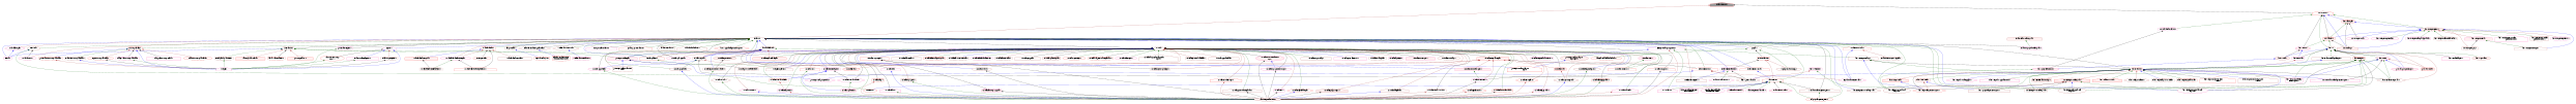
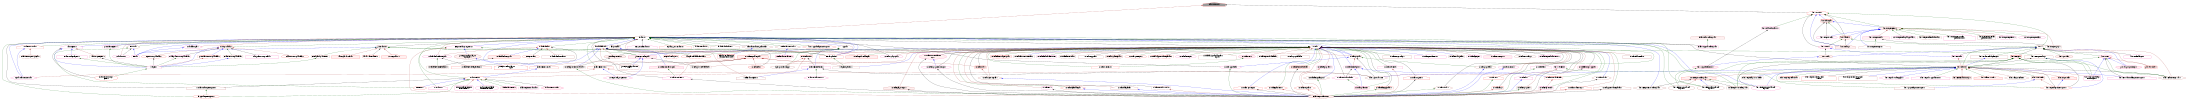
  digraph {
    node [color=brown fillcolor=white fontname=Helvetica fontsize=10 shape=cylinder style=filled]
    edge [color=darkgreen dir=back fontname=Helvetica fontsize=10 labelfontname=Helvetica labelfontsize=10 style=solid]
    n1 [color=red fillcolor=grey60 fontcolor=black height=0.2 label="BlueprintSupport.h" shape=house width=0.4]
    n2 [height=0.2 label="Blueprint.h" shape=house width=0.4]
    n3 [color=red height=0.2 label="RigVMFunction.h" shape=house width=0.4]
    n4 [height=0.2 label="AnimBlueprint.h" width=0.4]
    n5 [color=deeppink height=0.2 label="Engine.h" width=0.4]
    n6 [color=red height=0.2 label="EngineSharedPCH.h" shape=house width=0.4]
    n7 [color=deeppink height=0.2 label="AnimBlueprintFactory.h" width=0.4]
    n8 [color=red height=0.2 label="BPVariableDragDropAction.h" shape=ellipse width=0.4]
    n9 [height=0.2 label="BehaviorTree.h" width=0.4]
    n10 [color=red height=0.2 label="BlueprintEditor.h" shape=house width=0.4]
    n11 [height=0.2 label="MyBlueprintItemDragDropAction.h" shape=house width=0.4]
    n12 [color=red height=0.2 label="BlueprintEditorModule.h" shape=house width=0.4]
-   n13 [color=deeppink height=0.2 label="BlueprintEditorSettings.h" width=0.4]
+   n13 [color=deeppink height=0.2 label="BlueprintEditorSettings.h" shape=house width=0.4]
    n14 [color=red height=0.2 label="BlueprintEditorUtils.h" shape=house width=0.4]
    n15 [color=deeppink height=0.2 label="GameModeInfoCustomizer.h" shape=ellipse width=0.4]
-   n16 [color=deeppink height=0.2 label="Factory.h" shape=house width=0.4]
+   n16 [color=deeppink height=0.2 label="BlueprintFactory.h" shape=house width=0.4]
    n17 [color=deeppink height=0.2 label="BlueprintVariableNodeSpawner.h" width=0.4]
    n18 [color=deeppink height=0.2 label="DisplayClusterBlueprint.h" shape=house width=0.4]
    n19 [color=deeppink height=0.2 label="EdGraphSchema_K2_Actions.h" shape=house width=0.4]
    n20 [color=red height=0.2 label="RigVMBlueprint.h" width=0.4]
    n21 [color=deeppink height=0.2 label="RigVMEdGraphFunctionRefNode\lSpawner.h" shape=ellipse width=0.4]
    n22 [height=0.2 label="RigVMEdGraphEnumNodeSpawner.h" shape=ellipse width=0.4]
    n23 [height=0.2 label="RigVMEdGraphTemplateNode\lSpawner.h" shape=ellipse width=0.4]
    n24 [height=0.2 label="RigVMEdGraphUnitNodeSpawner.h" width=0.4]
    n25 [height=0.2 label="RigVMEdGraphVariableNode\lSpawner.h" shape=ellipse width=0.4]
    n26 [height=0.2 label="Variable.h" shape=house width=0.4]
    n27 [color=red height=0.2 label="GameplayAbilityBlueprint.h" shape=house width=0.4]
    n28 [height=0.2 label="GeometryCollectionAssetNodes.h" shape=ellipse width=0.4]
    n29 [height=0.2 label="K2Node.h" shape=ellipse width=0.4]
-   n30 [color=deeppink height=0.2 label="K2Node_FunctionEntry.h" width=0.4]
+   n30 [color=deeppink height=0.2 label="K2Node_FunctionEntry.h" shape=house width=0.4]
    n31 [color=deeppink height=0.2 label="K2Node_MakeVariable.h" shape=ellipse width=0.4]
    n32 [height=0.2 label="K2Node_Variable.h" width=0.4]
    n33 [color=deeppink height=0.2 label="K2Node_VariableGet.h" shape=ellipse width=0.4]
    n34 [height=0.2 label="K2Node_VariableSet.h" shape=ellipse width=0.4]
    n35 [color=red height=0.2 label="KismetEditorUtilities.h" shape=house width=0.4]
    n36 [height=0.2 label="LevelScriptBlueprint.h" width=0.4]
    n37 [height=0.2 label="LevelSequenceDirector.h" shape=house width=0.4]
    n38 [height=0.2 label="MemberReference.h" width=0.4]
    n39 [color=deeppink height=0.2 label="MovementUtils.h" shape=ellipse width=0.4]
    n40 [color=red height=0.2 label="MovieSceneEvent.h" width=0.4]
    n41 [color=deeppink height=0.2 label="MovieSceneEventSectionBase.h" shape=ellipse width=0.4]
    n42 [color=red height=0.2 label="RigVMVariableDetailCustomization.h" shape=ellipse width=0.4]
    n43 [height=0.2 label="SCS_Node.h" shape=ellipse width=0.4]
    n44 [color=red height=0.2 label="ThumbnailHelpers.h" width=0.4]
    n45 [color=deeppink height=0.2 label="TimelineTemplate.h" shape=ellipse width=0.4]
    n46 [height=0.2 label="WidgetBlueprintCompiler.h" shape=ellipse width=0.4]
    n47 [height=0.2 label="WidgetBlueprintFactory.h" shape=house width=0.4]
    n48 [height=0.2 label="RigVM.h" width=0.4]
    n49 [color=deeppink height=0.2 label="RigVMDeveloperTypeUtils.h" width=0.4]
    n50 [fillcolor="#FFF0F0" height=0.2 label="RigVMDispatchFactory.h" shape=ellipse width=0.4]
    n51 [color=red fillcolor="#FFF0F0" height=0.2 label="RigVMRegistry.h" width=0.4]
    n52 [fillcolor="#FFF0F0" height=0.2 label="RigVMSchema.h" shape=house width=0.4]
    n53 [color=deeppink fillcolor="#FFF0F0" height=0.2 label="RigVMStruct.h" shape=ellipse width=0.4]
    n54 [color=red fillcolor="#FFF0F0" height=0.2 label="RigVMTemplate.h" width=0.4]
    n55 [color=deeppink fillcolor="#FFF0F0" height=0.2 label="AnimGraphNode_Base.h" shape=house width=0.4]
    n56 [color=red fillcolor="#FFF0F0" height=0.2 label="AnimInstanceProxy.h" shape=house width=0.4]
    n57 [height=0.2 label="EditorParentPlayerListObj.h" width=0.4]
    n58 [color=red fillcolor="#FFF0F0" height=0.2 label="IPersonaPreviewScene.h" shape=house width=0.4]
    n59 [color=red height=0.2 label="PreviewMeshCollection.h" width=0.4]
    n60 [height=0.2 label="UnrealEdSharedPCH.h" shape=house width=0.4]
    n61 [color=deeppink height=0.2 label="UnrealEd.h" shape=house width=0.4]
    n62 [color=red height=0.2 label="BTTask_RunBehavior.h" width=0.4]
    n63 [color=deeppink height=0.2 label="BlueprintDragDropMenuItem.h" width=0.4]
    n64 [color=deeppink fillcolor="#FFF0F0" height=0.2 label="BlueprintEditorModes.h" shape=ellipse width=0.4]
    n65 [color=deeppink height=0.2 label="IDisplayClusterConfigurator\lBlueprintEditor.h" width=0.4]
    n66 [color=deeppink height=0.2 label="SBlueprintEditorSelected\lDebugObjectWidget.h" shape=ellipse width=0.4]
    n67 [color=deeppink height=0.2 label="SMyBlueprint.h" shape=house width=0.4]
    n68 [color=red height=0.2 label="SSCSEditor.h" shape=ellipse width=0.4]
    n69 [color=deeppink fillcolor="#FFF0F0" height=0.2 label="WidgetBlueprintEditor.h" width=0.4]
    n70 [color=deeppink height=0.2 label="BlueprintTypePromotion.h" shape=ellipse width=0.4]
    n71 [height=0.2 label="SRigVMActionMenu.cpp" shape=ellipse width=0.4]
    n72 [color=deeppink height=0.2 label="AnimGraphNodeAlphaOptions.h" shape=ellipse width=0.4]
    n73 [color=red height=0.2 label="BlueprintFunctionLibrary\lFactory.h" shape=ellipse width=0.4]
    n74 [color=deeppink height=0.2 label="BlueprintInterfaceFactory.h" shape=house width=0.4]
    n75 [height=0.2 label="BlueprintMacroFactory.h" width=0.4]
    n76 [fillcolor="#FFF0F0" height=0.2 label="AnimGraphNode_LinkedAnim\lGraphBase.h" shape=ellipse width=0.4]
    n77 [fillcolor="#FFF0F0" height=0.2 label="BlueprintGraphDefinitions.h" shape=ellipse width=0.4]
    n78 [height=0.2 label="RigVMEdGraphSchema.h" shape=house width=0.4]
    n79 [color=red height=0.2 label="RigVMGraphDetailCustomization.h" shape=ellipse width=0.4]
    n80 [color=deeppink height=0.2 label="RigVMLocalVariableDetail\lCustomization.h" width=0.4]
    n81 [color=deeppink height=0.2 label="RigVMCommentNodeDetailCustomization.h" shape=house width=0.4]
    n82 [color=red fillcolor="#FFF0F0" height=0.2 label="RigVMEdGraphNodeSpawner.h" shape=house width=0.4]
    n83 [fillcolor="#FFF0F0" height=0.2 label="RigVMEditorBlueprintLibrary.h" width=0.4]
    n84 [color=red fillcolor="#FFF0F0" height=0.2 label="RigVMTreeToolkitNode.h" shape=house width=0.4]
    n85 [height=0.2 label="RigVMVariantDetailCustomization.h" shape=house width=0.4]
    n86 [height=0.2 label="SRigVMDetailsInspector.h" shape=ellipse width=0.4]
    n87 [height=0.2 label="SRigVMExecutionStackView.h" shape=ellipse width=0.4]
    n88 [height=0.2 label="SRigVMGraphBreakLinksWidget.h" width=0.4]
    n89 [color=red height=0.2 label="SRigVMGraphChangePinType.h" width=0.4]
    n90 [color=red height=0.2 label="SRigVMGraphFunctionBulkEdit\lWidget.h" shape=house width=0.4]
    n91 [height=0.2 label="SRigVMGraphFunctionLocalization\lWidget.h" shape=house width=0.4]
    n92 [color=red fillcolor="#FFF0F0" height=0.2 label="SRigVMGraphNode.h" shape=house width=0.4]
    n93 [color=deeppink height=0.2 label="SRigVMGraphPinUserDataPath.h" shape=ellipse width=0.4]
    n94 [color=deeppink height=0.2 label="SRigVMGraphPinVariableBinding.h" shape=house width=0.4]
    n95 [fillcolor="#FFF0F0" height=0.2 label="SRigVMLogWidget.h" width=0.4]
    n96 [color=red height=0.2 label="FindInBlueprints.h" width=0.4]
    n97 [height=0.2 label="ImaginaryBlueprintData.h" shape=ellipse width=0.4]
    n98 [color=red height=0.2 label="ReplaceNodeReferencesHelper.h" shape=ellipse width=0.4]
    n99 [color=red height=0.2 label="GeometryCollectionStatic\lMeshToCollectionNode.h" width=0.4]
    n100 [height=0.2 label="K2Node_AnimNodeReference.h" width=0.4]
    n101 [height=0.2 label="K2Node_AssignmentStatement.h" shape=house width=0.4]
    n102 [fillcolor="#FFF0F0" height=0.2 label="K2Node_BaseAsyncTask.h" shape=house width=0.4]
    n103 [color=red fillcolor="#FFF0F0" height=0.2 label="K2Node_BaseMCDelegate.h" shape=house width=0.4]
    n104 [height=0.2 label="K2Node_BitmaskLiteral.h" shape=house width=0.4]
    n105 [color=deeppink height=0.2 label="K2Node_BreakStruct.h" width=0.4]
    n106 [fillcolor="#FFF0F0" height=0.2 label="K2Node_CallFunction.h" shape=ellipse width=0.4]
    n107 [color=deeppink height=0.2 label="K2Node_CastByteToEnum.h" shape=house width=0.4]
-   n108 [height=0.2 label="K2Node_ClassDynamicCast.h" width=0.4]
    n109 [color=deeppink fillcolor="#FFF0F0" height=0.2 label="K2Node_ConstructObjectFrom\lClass.h" shape=ellipse width=0.4]
    n110 [color=deeppink height=0.2 label="K2Node_SpawnActorFromClass.h" shape=ellipse width=0.4]
    n111 [height=0.2 label="K2Node_ConvertAsset.h" width=0.4]
    n112 [color=deeppink height=0.2 label="K2Node_Copy.h" width=0.4]
    n113 [color=red height=0.2 label="K2Node_CreateDelegate.h" shape=ellipse width=0.4]
    n114 [color=deeppink height=0.2 label="K2Node_DeadClass.h" width=0.4]
    n115 [height=0.2 label="K2Node_DelegateSet.h" shape=house width=0.4]
    n116 [height=0.2 label="K2Node_DoOnceMultiInput.h" width=0.4]
    n117 [color=red height=0.2 label="K2Node_DynamicCast.h" shape=house width=0.4]
    n118 [color=red height=0.2 label="K2Node_EaseFunction.h" shape=ellipse width=0.4]
    n119 [color=red fillcolor="#FFF0F0" height=0.2 label="K2Node_EditablePinBase.h" shape=house width=0.4]
    n120 [color=red fillcolor="#FFF0F0" height=0.2 label="K2Node_Tunnel.h" width=0.4]
    n121 [height=0.2 label="K2Node_MacroInstance.h" shape=ellipse width=0.4]
    n122 [color=deeppink fillcolor="#FFF0F0" height=0.2 label="K2Node_EnumEquality.h" shape=house width=0.4]
    n123 [height=0.2 label="K2Node_EnumLiteral.h" shape=ellipse width=0.4]
    n124 [color=red fillcolor="#FFF0F0" height=0.2 label="K2Node_ExecutionSequence.h" width=0.4]
    n125 [color=deeppink height=0.2 label="K2Node_ForEachElementInEnum.h" width=0.4]
    n126 [color=red height=0.2 label="K2Node_FormatText.h" shape=ellipse width=0.4]
    n127 [height=0.2 label="K2Node_GenericToText.h" shape=house width=0.4]
    n128 [color=deeppink height=0.2 label="K2Node_GetArrayItem.h" width=0.4]
    n129 [height=0.2 label="K2Node_GetClassDefaults.h" shape=ellipse width=0.4]
    n130 [color=red height=0.2 label="K2Node_GetDataTableRow.h" width=0.4]
    n131 [color=red fillcolor="#FFF0F0" height=0.2 label="K2Node_GetEnumeratorName.h" width=0.4]
    n132 [height=0.2 label="K2Node_GetNumEnumEntries.h" width=0.4]
    n133 [color=deeppink height=0.2 label="K2Node_GetSequenceBinding.h" width=0.4]
    n134 [height=0.2 label="K2Node_GetSubsystem.h" width=0.4]
    n135 [color=deeppink height=0.2 label="K2Node_IfThenElse.h" shape=house width=0.4]
    n136 [color=red height=0.2 label="K2Node_InputAction.h" shape=house width=0.4]
    n137 [height=0.2 label="K2Node_InputKey.h" shape=ellipse width=0.4]
    n138 [color=deeppink height=0.2 label="K2Node_InputTouch.h" shape=ellipse width=0.4]
    n139 [color=red height=0.2 label="K2Node_Knot.h" shape=house width=0.4]
    n140 [color=red height=0.2 label="K2Node_Literal.h" width=0.4]
    n141 [height=0.2 label="K2Node_LoadAsset.h" shape=house width=0.4]
    n142 [fillcolor="#FFF0F0" height=0.2 label="K2Node_MakeContainer.h" width=0.4]
    n143 [color=deeppink fillcolor="#FFF0F0" height=0.2 label="K2Node_MakeStruct.h" width=0.4]
    n144 [color=red height=0.2 label="K2Node_MapForEach.h" shape=ellipse width=0.4]
    n145 [color=red height=0.2 label="K2Node_PureAssignmentStatement.h" width=0.4]
    n146 [color=deeppink height=0.2 label="K2Node_Select.h" shape=house width=0.4]
    n147 [color=deeppink height=0.2 label="K2Node_Self.h" shape=house width=0.4]
    n148 [color=deeppink height=0.2 label="K2Node_SetForEach.h" shape=ellipse width=0.4]
    n149 [height=0.2 label="K2Node_SetVariableOnPersistent\lFrame.h" shape=house width=0.4]
    n150 [height=0.2 label="K2Node_SpawnActor.h" width=0.4]
    n151 [color=red height=0.2 label="K2Node_StructMemberGet.h" width=0.4]
    n152 [color=deeppink height=0.2 label="K2Node_StructMemberSet.h" shape=ellipse width=0.4]
    n153 [color=deeppink height=0.2 label="K2Node_StructOperation.h" width=0.4]
    n154 [color=deeppink fillcolor="#FFF0F0" height=0.2 label="K2Node_Switch.h" shape=ellipse width=0.4]
    n155 [color=red height=0.2 label="K2Node_SwitchEnum.h" shape=house width=0.4]
    n156 [color=deeppink fillcolor="#FFF0F0" height=0.2 label="K2Node_TemporaryVariable.h" width=0.4]
    n157 [height=0.2 label="K2Node_Timeline.h" shape=ellipse width=0.4]
    n158 [height=0.2 label="K2Node_TransitionRuleGetter.h" width=0.4]
    n159 [color=red height=0.2 label="K2Node_TunnelBoundary.h" shape=house width=0.4]
    n160 [height=0.2 label="K2Node_VariableSetRef.h" shape=house width=0.4]
    n161 [height=0.2 label="BlueprintCompilationManager.h" width=0.4]
    n162 [height=0.2 label="AnimGraphNode_LinkedInput\lPose.h" width=0.4]
    n163 [color=red height=0.2 label="AnimGraphNode_LinkedAnim\lGraph.h" shape=house width=0.4]
    n164 [height=0.2 label="K2Node_CallFunctionOnMember.h" width=0.4]
    n165 [color=red fillcolor="#FFF0F0" height=0.2 label="K2Node_Event.h" shape=ellipse width=0.4]
    n166 [color=deeppink fillcolor="#FFF0F0" height=0.2 label="K2Node_FunctionTerminator.h" shape=house width=0.4]
    n167 [color=red height=0.2 label="ClipboardTypes.h" shape=ellipse width=0.4]
    n168 [color=red fillcolor="#FFF0F0" height=0.2 label="MovieSceneEventChannel.h" shape=house width=0.4]
    n169 [color=red height=0.2 label="MovieSceneEventRepeaterSection.h" shape=house width=0.4]
    n170 [height=0.2 label="MovieSceneEventSystems.h" shape=house width=0.4]
    n171 [height=0.2 label="MovieSceneEventTriggerSection.h" width=0.4]
    n172 [color=red height=0.2 label="AnimBlueprintThumbnailRenderer.h" width=0.4]
    n173 [height=0.2 label="BlueprintThumbnailRenderer.h" width=0.4]
    n174 [color=red height=0.2 label="ClassThumbnailRenderer.h" shape=ellipse width=0.4]
    n175 [color=deeppink height=0.2 label="FleshAssetThumbnailScene.h" shape=house width=0.4]
    n176 [color=deeppink height=0.2 label="SkeletalMeshThumbnailRenderer.h" width=0.4]
    n177 [color=red height=0.2 label="SkeletonThumbnailRenderer.h" shape=ellipse width=0.4]
    n178 [color=deeppink fillcolor="#FFF0F0" height=0.2 label="WidgetBlueprintExtension.h" width=0.4]
    n179 [color=deeppink height=0.2 label="RigVMNewEditor.h" width=0.4]
    n180 [fillcolor="#FFF0F0" height=0.2 label="BlueprintFieldNodeSpawner.h" shape=house width=0.4]
    n181 [color=deeppink fillcolor="#FFF0F0" height=0.2 label="AnimNextAnimationGraph.h" shape=ellipse width=0.4]
    n182 [color=red fillcolor="#FFF0F0" height=0.2 label="AnimNextModule.h" width=0.4]
    n183 [height=0.2 label="RigVMBlueprintGeneratedClass.h" shape=house width=0.4]
    n184 [color=deeppink height=0.2 label="RigVMCodeGenerator.h" shape=house width=0.4]
    n185 [color=deeppink height=0.2 label="RigVMCompiler.h" width=0.4]
    n186 [color=red fillcolor="#FFF0F0" height=0.2 label="RigVMEdGraph.h" width=0.4]
    n187 [color=deeppink fillcolor="#FFF0F0" height=0.2 label="RigVMHost.h" shape=ellipse width=0.4]
    n188 [fillcolor="#FFF0F0" height=0.2 label="RigVMNativized.h" shape=ellipse width=0.4]
    n189 [fillcolor="#FFF0F0" height=0.2 label="RigVMNode.h" shape=ellipse width=0.4]
    n190 [color=deeppink fillcolor="#FFF0F0" height=0.2 label="RigVMVariableDescription.h" shape=ellipse width=0.4]
    n191 [color=deeppink height=0.2 label="RigVMDispatchNode.h" shape=ellipse width=0.4]
    n192 [height=0.2 label="RigVMDispatch_Array.h" width=0.4]
    n193 [color=deeppink height=0.2 label="RigVMDispatch_CallHoisted\lAccessorFunction.h" shape=house width=0.4]
    n194 [height=0.2 label="RigVMDispatch_CallObject\lAccessorFunction.h" width=0.4]
    n195 [color=deeppink height=0.2 label="RigVMDispatch_CastEnum.h" width=0.4]
    n196 [color=deeppink height=0.2 label="RigVMDispatch_CastObject.h" shape=ellipse width=0.4]
    n197 [height=0.2 label="RigVMDispatch_Constant.h" shape=house width=0.4]
    n198 [color=deeppink fillcolor="#FFF0F0" height=0.2 label="RigVMDispatch_Core.h" shape=house width=0.4]
    n199 [color=deeppink height=0.2 label="RigVMDispatch_GetLayerParameter.h" width=0.4]
    n200 [height=0.2 label="RigVMDispatch_GetObjectProperty.h" width=0.4]
    n1 -> n2 [color=brown]
    n1 -> n3 [color=black]
    n2 -> n4 [color=black]
    n2 -> n5 [color=blue]
    n2 -> n6 [color=blue]
    n2 -> n7 [color=black]
    n2 -> n8
    n2 -> n9 [color=black]
    n2 -> n10
    n2 -> n11 [color=black]
    n2 -> n12 [color=blue]
    n2 -> n13 [color=blue]
    n2 -> n14
    n2 -> n15 [color=blue]
    n2 -> n16 [color=blue]
    n2 -> n17 [color=black]
    n2 -> n18 [color=black]
    n2 -> n19 [color=blue]
    n2 -> n20 [color=black]
    n2 -> n21 [color=blue]
    n2 -> n22 [color=blue]
    n2 -> n23
    n2 -> n24
    n2 -> n25
    n2 -> n26 [color=blue]
    n2 -> n27
    n2 -> n28 [color=black]
    n2 -> n29 [color=black]
    n2 -> n30 [color=black]
    n2 -> n31 [color=black]
    n2 -> n32 [color=blue]
    n2 -> n33 [color=black]
    n2 -> n34
    n2 -> n35
    n2 -> n36
    n2 -> n37
    n2 -> n38 [color=blue]
    n2 -> n39 [color=brown]
    n2 -> n40
    n2 -> n41 [color=brown]
    n2 -> n42
    n2 -> n43
    n2 -> n44
    n2 -> n45 [color=brown]
    n2 -> n46
    n2 -> n47 [color=brown]
    n3 -> n48
    n3 -> n49
    n3 -> n50
    n3 -> n51 [color=black]
    n3 -> n52 [color=blue]
    n3 -> n53 [color=black]
    n3 -> n54 [color=blue]
    n4 -> n5 [color=blue]
    n4 -> n6
    n4 -> n55
    n4 -> n56 [color=brown]
    n4 -> n57
    n4 -> n58 [color=brown]
    n4 -> n59 [color=black]
    n6 -> n60
    n7 -> n61
    n9 -> n62 [color=blue]
    n10 -> n8
    n10 -> n11 [color=black]
    n10 -> n63
    n10 -> n64 [color=black]
    n10 -> n65 [color=brown]
    n10 -> n66 [color=blue]
    n10 -> n67
    n10 -> n68 [color=blue]
    n10 -> n69
    n11 -> n8
    n12 -> n10 [color=blue]
    n13 -> n47 [color=blue]
    n13 -> n70
    n13 -> n71 [color=black]
    n14 -> n15 [color=brown]
    n14 -> n71 [color=brown]
    n14 -> n72 [color=blue]
    n16 -> n61 [color=blue]
    n16 -> n73 [color=black]
    n16 -> n74 [color=blue]
    n16 -> n75 [color=brown]
    n19 -> n67
    n19 -> n76 [color=blue]
    n19 -> n77 [color=brown]
    n19 -> n78
    n20 -> n21 [color=blue]
    n20 -> n24
    n20 -> n71 [color=blue]
    n20 -> n79 [color=black]
    n20 -> n80 [color=brown]
    n20 -> n81 [color=blue]
    n20 -> n82 [color=brown]
    n20 -> n83 [color=brown]
    n20 -> n84
    n20 -> n85
    n20 -> n86 [color=brown]
    n20 -> n87 [color=black]
    n20 -> n88 [color=blue]
    n20 -> n89
    n20 -> n90 [color=black]
    n20 -> n91 [color=blue]
    n20 -> n92 [color=brown]
    n20 -> n93 [color=blue]
    n20 -> n94
    n20 -> n95
    n26 -> n96 [color=black]
    n26 -> n97
    n26 -> n98
    n28 -> n99 [color=blue]
    n29 -> n6 [color=brown]
    n29 -> n31 [color=brown]
    n29 -> n32 [color=blue]
    n29 -> n55 [color=blue]
    n29 -> n60 [color=blue]
    n29 -> n100 [color=brown]
    n29 -> n101
    n29 -> n102 [color=brown]
    n29 -> n103
    n29 -> n104
    n29 -> n105
    n29 -> n106 [color=black]
    n29 -> n107 [color=blue]
-   n29 -> n108 [color=brown]
    n29 -> n109 [color=black]
    n29 -> n110 [color=black]
    n29 -> n111 [color=blue]
    n29 -> n112 [color=brown]
    n29 -> n113
    n29 -> n114 [color=brown]
    n29 -> n115 [color=brown]
    n29 -> n116 [color=black]
    n29 -> n117 [color=blue]
    n29 -> n118
    n29 -> n119 [color=black]
    n29 -> n120 [color=black]
    n29 -> n121 [color=brown]
    n29 -> n122 [color=black]
    n29 -> n123 [color=black]
    n29 -> n124
    n29 -> n125 [color=black]
    n29 -> n126 [color=brown]
    n29 -> n127 [color=brown]
    n29 -> n128 [color=brown]
    n29 -> n129 [color=blue]
    n29 -> n130 [color=black]
    n29 -> n131
    n29 -> n132 [color=blue]
    n29 -> n133
    n29 -> n134 [color=brown]
    n29 -> n135
    n29 -> n136 [color=black]
    n29 -> n137 [color=black]
    n29 -> n138 [color=brown]
    n29 -> n139 [color=brown]
    n29 -> n140 [color=black]
    n29 -> n141 [color=black]
    n29 -> n142 [color=black]
    n29 -> n143
    n29 -> n144
    n29 -> n145 [color=black]
    n29 -> n146 [color=black]
    n29 -> n147 [color=black]
    n29 -> n148
    n29 -> n149
    n29 -> n150 [color=brown]
    n29 -> n151
    n29 -> n152 [color=black]
    n29 -> n153 [color=blue]
    n29 -> n154 [color=brown]
    n29 -> n155
    n29 -> n156 [color=black]
    n29 -> n157 [color=blue]
    n29 -> n158 [color=brown]
    n29 -> n159 [color=brown]
    n29 -> n160 [color=brown]
    n30 -> n77 [color=black]
    n32 -> n33 [color=blue]
    n32 -> n34
    n32 -> n71 [color=black]
    n32 -> n153 [color=brown]
    n33 -> n77
    n34 -> n77 [color=blue]
    n35 -> n15 [color=blue]
    n35 -> n161 [color=brown]
    n38 -> n6 [color=black]
    n38 -> n32 [color=brown]
    n38 -> n55
    n38 -> n98
    n38 -> n103 [color=brown]
    n38 -> n106 [color=brown]
    n38 -> n162 [color=brown]
    n38 -> n163 [color=blue]
    n38 -> n164 [color=blue]
    n38 -> n165 [color=black]
    n38 -> n166 [color=blue]
    n40 -> n41 [color=brown]
    n40 -> n167 [color=black]
    n40 -> n168 [color=blue]
    n40 -> n169 [color=black]
    n40 -> n170 [color=brown]
    n41 -> n169 [color=black]
    n41 -> n171
    n43 -> n5 [color=blue]
    n43 -> n39 [color=black]
    n43 -> n68
    n44 -> n61 [color=blue]
    n44 -> n172 [color=blue]
    n44 -> n173
    n44 -> n174 [color=brown]
    n44 -> n175 [color=black]
    n44 -> n176 [color=black]
    n44 -> n177 [color=brown]
    n45 -> n5 [color=blue]
    n46 -> n178 [color=blue]
    n48 -> n20
    n48 -> n87 [color=brown]
    n48 -> n181 [color=blue]
    n48 -> n182 [color=brown]
    n48 -> n183
    n48 -> n184 [color=black]
    n48 -> n185 [color=black]
    n48 -> n186 [color=black]
    n48 -> n187
    n48 -> n188
    n48 -> n189 [color=blue]
    n49 -> n190 [color=black]
    n50 -> n51 [color=blue]
    n50 -> n52 [color=blue]
    n50 -> n191 [color=blue]
    n50 -> n192 [color=brown]
    n50 -> n193
    n50 -> n194
    n50 -> n195 [color=brown]
    n50 -> n196
    n50 -> n197 [color=blue]
    n50 -> n198 [color=brown]
    n50 -> n199
    n50 -> n200
    n51 -> n48
    n51 -> n52 [color=black]
    n51 -> n53
    n53 -> n185 [color=blue]
    n53 -> n189 [color=black]
    n54 -> n50 [color=blue]
    n54 -> n51
    n54 -> n52 [color=black]
    n54 -> n191 [color=black]
    n55 -> n72 [color=blue]
    n55 -> n100 [color=black]
    n55 -> n162 [color=blue]
    n57 -> n61
-   n73 -> n61
+   n61 -> n73
    n74 -> n61
    n75 -> n61 [color=black]
    n76 -> n163 [color=blue]
    n78 -> n20 [color=black]
    n78 -> n79 [color=blue]
    n78 -> n80
    n82 -> n21
    n82 -> n22 [color=black]
    n82 -> n23 [color=blue]
    n82 -> n24 [color=black]
    n82 -> n25 [color=brown]
    n92 -> n79 [color=blue]
    n95 -> n79 [color=brown]
    n95 -> n85 [color=blue]
    n96 -> n10 [color=brown]
    n96 -> n13 [color=black]
    n96 -> n97 [color=brown]
    n101 -> n77 [color=black]
    n102 -> n77 [color=black]
    n105 -> n77 [color=brown]
    n106 -> n164 [color=black]
    n109 -> n77 [color=black]
    n109 -> n110 [color=blue]
    n110 -> n77 [color=black]
    n112 -> n77 [color=black]
    n113 -> n77 [color=blue]
    n115 -> n77 [color=blue]
    n116 -> n77 [color=brown]
    n117 -> n77 [color=black]
-   n117 -> n108 [color=black]
    n118 -> n77 [color=brown]
    n119 -> n12 [color=brown]
    n119 -> n14 [color=black]
    n119 -> n30 [color=brown]
    n119 -> n60 [color=brown]
    n119 -> n120 [color=brown]
    n119 -> n165 [color=brown]
    n119 -> n166 [color=brown]
    n120 -> n121 [color=brown]
    n121 -> n77 [color=blue]
    n124 -> n77 [color=black]
    n126 -> n77 [color=brown]
    n128 -> n77 [color=brown]
    n129 -> n77
    n130 -> n77
    n135 -> n77 [color=brown]
    n136 -> n77 [color=black]
    n137 -> n77
    n138 -> n77 [color=blue]
    n139 -> n77
    n140 -> n77 [color=brown]
    n146 -> n77
    n147 -> n77 [color=blue]
    n150 -> n77
    n151 -> n105 [color=brown]
    n152 -> n143
    n153 -> n143 [color=blue]
    n153 -> n151 [color=blue]
    n153 -> n152 [color=black]
    n154 -> n155
    n156 -> n77 [color=black]
    n157 -> n77 [color=black]
    n159 -> n77 [color=brown]
    n164 -> n77
    n166 -> n30
    n168 -> n171 [color=black]
    n172 -> n61 [color=brown]
    n173 -> n61 [color=blue]
    n174 -> n61 [color=black]
    n176 -> n61
    n179 -> n71 [color=brown]
    n179 -> n79
    n180 -> n17
    n183 -> n20 [color=blue]
    n185 -> n20 [color=brown]
    n186 -> n20
    n186 -> n21 [color=black]
    n186 -> n23
    n186 -> n24
    n186 -> n79 [color=black]
    n186 -> n80
    n186 -> n87
    n187 -> n20
    n187 -> n80 [color=blue]
    n187 -> n81 [color=black]
    n187 -> n87
    n187 -> n181 [color=blue]
    n187 -> n182 [color=brown]
    n189 -> n190 [color=blue]
    n190 -> n25
    n198 -> n192 [color=black]
    n198 -> n197
  }
